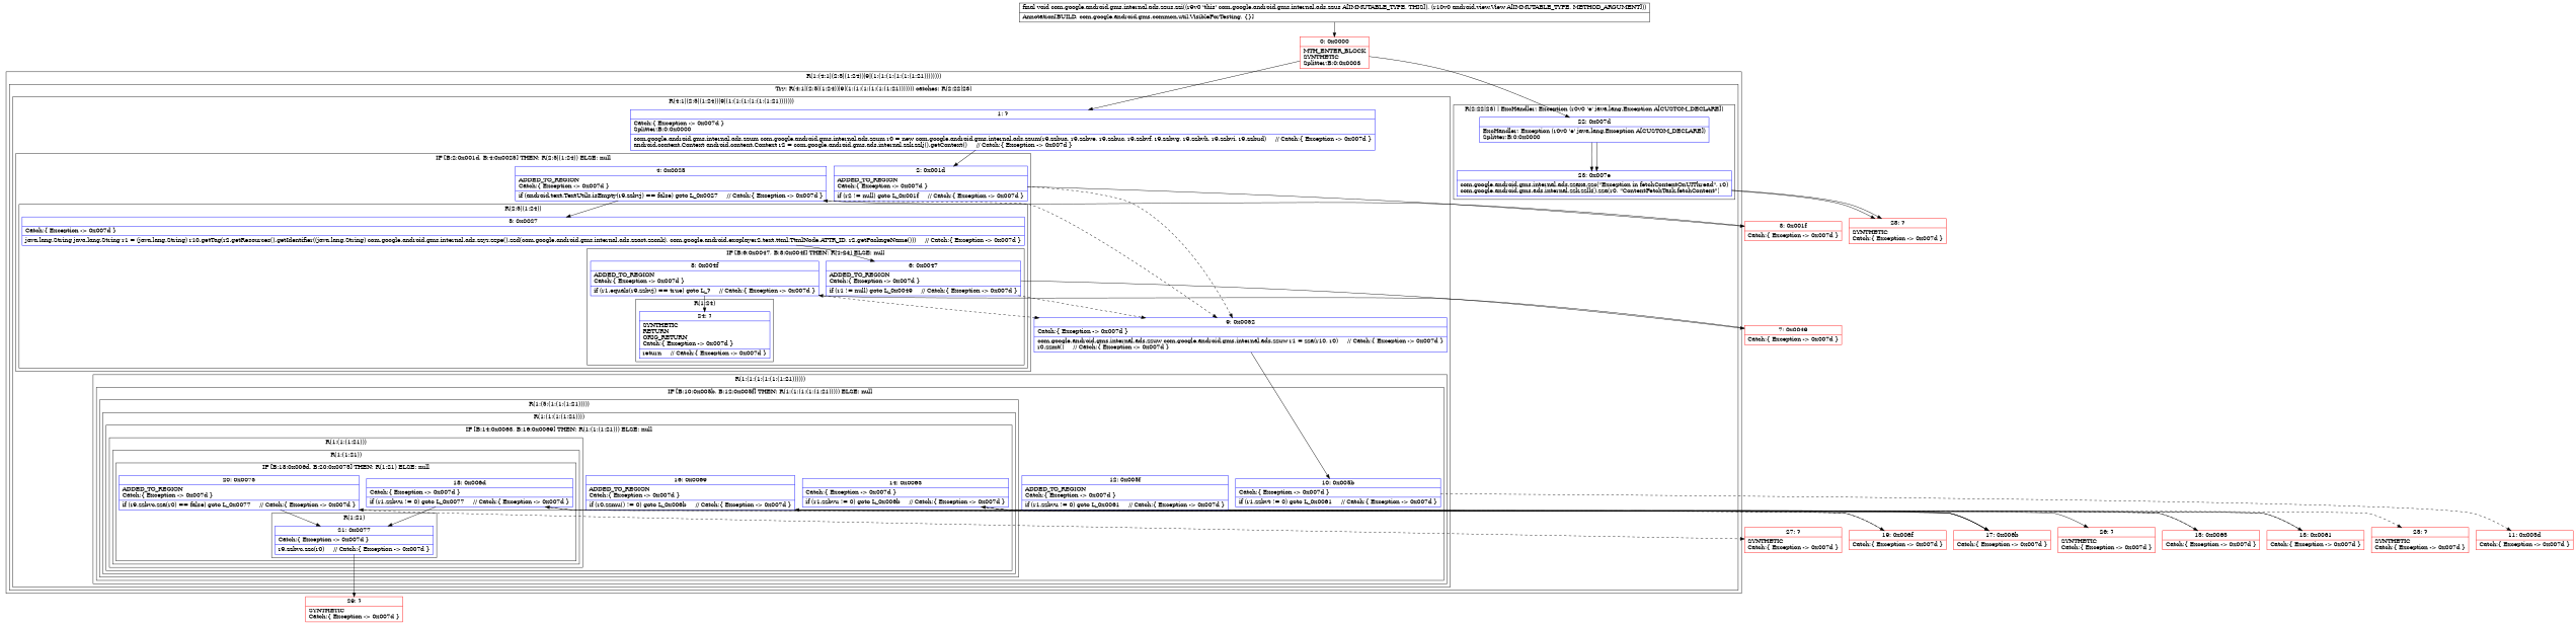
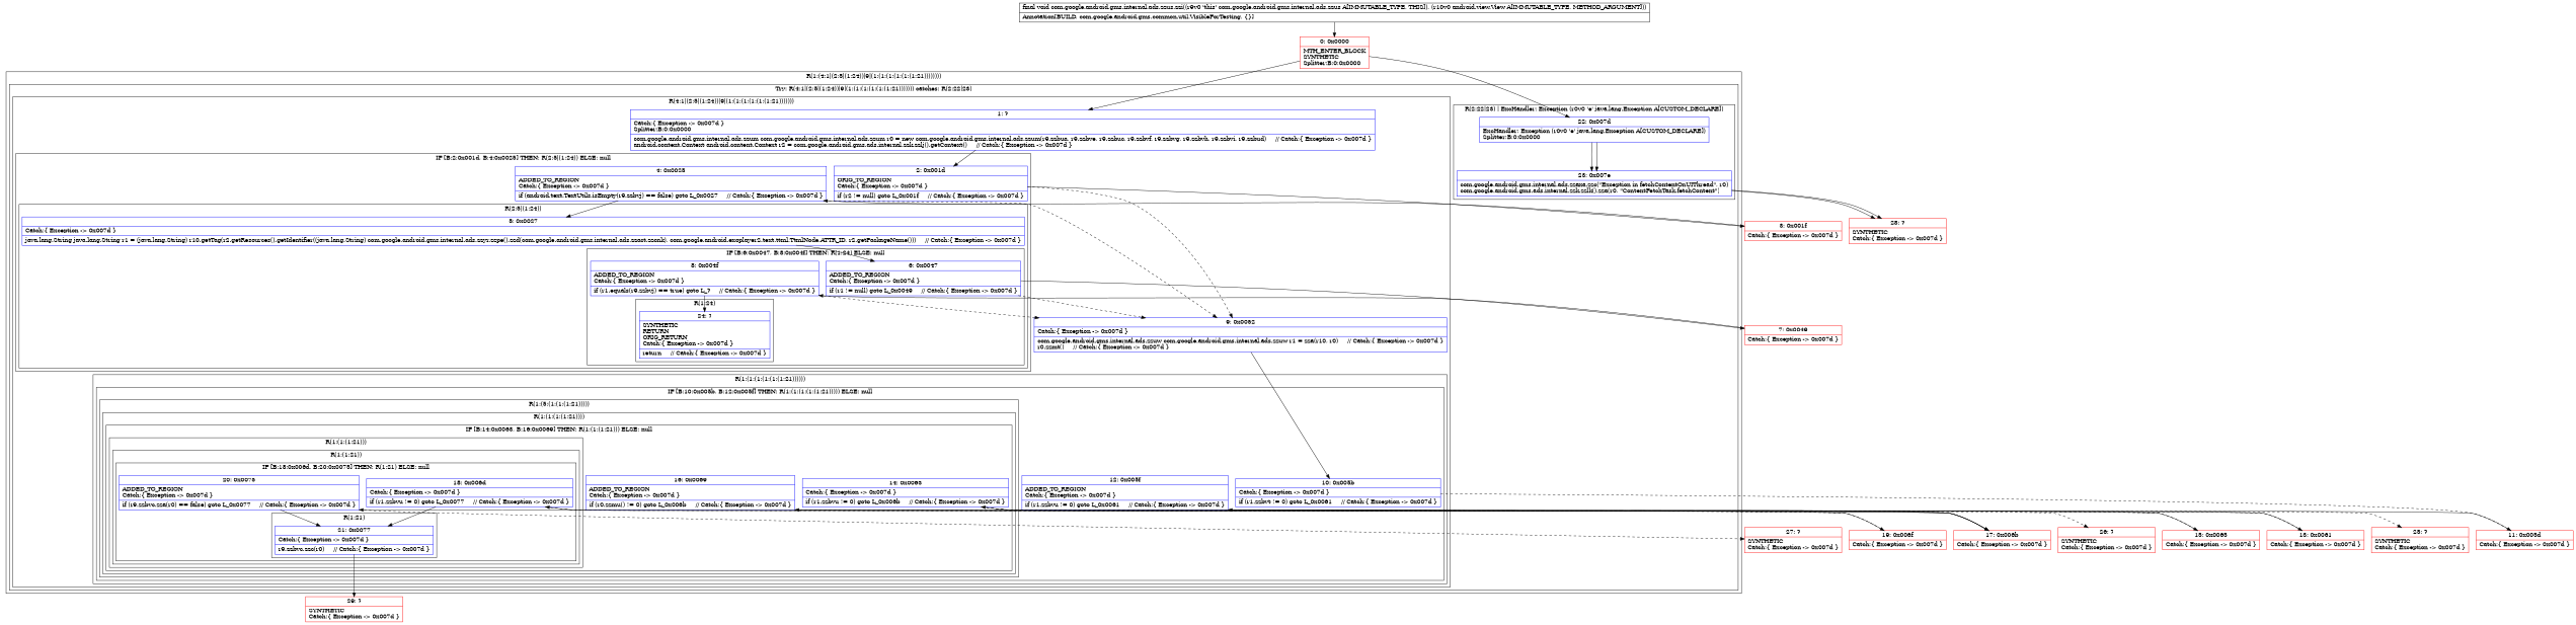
  digraph {
    node [color=blue shape=record]
    n1 [label="{24\:\ ?|SYNTHETIC\lRETURN\lORIG_RETURN\lCatch:\{ Exception \-\> 0x007d \}\l|return     \/\/ Catch:\{ Exception \-\> 0x007d \}\l}"]
    n2 [label="{6\:\ 0x0047|ADDED_TO_REGION\lCatch:\{ Exception \-\> 0x007d \}\l|if (r1 != null) goto L_0x0049     \/\/ Catch:\{ Exception \-\> 0x007d \}\l}"]
    n3 [label="{8\:\ 0x004f|ADDED_TO_REGION\lCatch:\{ Exception \-\> 0x007d \}\l|if (r1.equals(r9.zzbvj) == true) goto L_?     \/\/ Catch:\{ Exception \-\> 0x007d \}\l}"]
    n4 [label="{5\:\ 0x0027|Catch:\{ Exception \-\> 0x007d \}\l|java.lang.String java.lang.String r1 = (java.lang.String) r10.getTag(r2.getResources().getIdentifier((java.lang.String) com.google.android.gms.internal.ads.zzyr.zzpe().zzd(com.google.android.gms.internal.ads.zzact.zzcnk), com.google.android.exoplayer2.text.ttml.TtmlNode.ATTR_ID, r2.getPackageName()))     \/\/ Catch:\{ Exception \-\> 0x007d \}\l}"]
-   n5 [label="{2\:\ 0x001d|ADDED_TO_REGION\lCatch:\{ Exception \-\> 0x007d \}\l|if (r2 != null) goto L_0x001f     \/\/ Catch:\{ Exception \-\> 0x007d \}\l}"]
+   n5 [label="{2\:\ 0x001d|ORIG_TO_REGION\lCatch:\{ Exception \-\> 0x007d \}\l|if (r2 != null) goto L_0x001f     \/\/ Catch:\{ Exception \-\> 0x007d \}\l}"]
    n6 [label="{4\:\ 0x0025|ADDED_TO_REGION\lCatch:\{ Exception \-\> 0x007d \}\l|if (android.text.TextUtils.isEmpty(r9.zzbvj) == false) goto L_0x0027     \/\/ Catch:\{ Exception \-\> 0x007d \}\l}"]
    n7 [label="{21\:\ 0x0077|Catch:\{ Exception \-\> 0x007d \}\l|r9.zzbvc.zzc(r0)     \/\/ Catch:\{ Exception \-\> 0x007d \}\l}"]
    n8 [label="{18\:\ 0x006d|Catch:\{ Exception \-\> 0x007d \}\l|if (r1.zzbvu != 0) goto L_0x0077     \/\/ Catch:\{ Exception \-\> 0x007d \}\l}"]
    n9 [label="{20\:\ 0x0075|ADDED_TO_REGION\lCatch:\{ Exception \-\> 0x007d \}\l|if (r9.zzbvc.zza(r0) == false) goto L_0x0077     \/\/ Catch:\{ Exception \-\> 0x007d \}\l}"]
    n10 [label="{14\:\ 0x0063|Catch:\{ Exception \-\> 0x007d \}\l|if (r1.zzbvu != 0) goto L_0x006b     \/\/ Catch:\{ Exception \-\> 0x007d \}\l}"]
    n11 [label="{16\:\ 0x0069|ADDED_TO_REGION\lCatch:\{ Exception \-\> 0x007d \}\l|if (r0.zzmu() != 0) goto L_0x006b     \/\/ Catch:\{ Exception \-\> 0x007d \}\l}"]
    n12 [label="{10\:\ 0x005b|Catch:\{ Exception \-\> 0x007d \}\l|if (r1.zzbvt != 0) goto L_0x0061     \/\/ Catch:\{ Exception \-\> 0x007d \}\l}"]
    n13 [label="{12\:\ 0x005f|ADDED_TO_REGION\lCatch:\{ Exception \-\> 0x007d \}\l|if (r1.zzbvu != 0) goto L_0x0061     \/\/ Catch:\{ Exception \-\> 0x007d \}\l}"]
    n14 [label="{1\:\ ?|Catch:\{ Exception \-\> 0x007d \}\lSplitter:B:0:0x0000\l|com.google.android.gms.internal.ads.zzum com.google.android.gms.internal.ads.zzum r0 = new com.google.android.gms.internal.ads.zzum(r9.zzbua, r9.zzbve, r9.zzbuc, r9.zzbvf, r9.zzbvg, r9.zzbvh, r9.zzbvi, r9.zzbud)     \/\/ Catch:\{ Exception \-\> 0x007d \}\landroid.content.Context android.content.Context r2 = com.google.android.gms.ads.internal.zzk.zzlj().getContext()     \/\/ Catch:\{ Exception \-\> 0x007d \}\l}"]
    n15 [label="{9\:\ 0x0052|Catch:\{ Exception \-\> 0x007d \}\l|com.google.android.gms.internal.ads.zzuw com.google.android.gms.internal.ads.zzuw r1 = zza(r10, r0)     \/\/ Catch:\{ Exception \-\> 0x007d \}\lr0.zzmt()     \/\/ Catch:\{ Exception \-\> 0x007d \}\l}"]
    n16 [label="{22\:\ 0x007d|ExcHandler: Exception (r0v0 'e' java.lang.Exception A[CUSTOM_DECLARE])\lSplitter:B:0:0x0000\l}"]
    n17 [label="{23\:\ 0x007e|com.google.android.gms.internal.ads.zzaxa.zzc(\"Exception in fetchContentOnUIThread\", r0)\lcom.google.android.gms.ads.internal.zzk.zzlk().zza(r0, \"ContentFetchTask.fetchContent\")\l}"]
    n18 [color=red label="{7\:\ 0x0049|Catch:\{ Exception \-\> 0x007d \}\l}"]
    n19 [color=red label="{3\:\ 0x001f|Catch:\{ Exception \-\> 0x007d \}\l}"]
    n20 [color=red label="{29\:\ ?|SYNTHETIC\lCatch:\{ Exception \-\> 0x007d \}\l}"]
    n21 [color=red label="{19\:\ 0x006f|Catch:\{ Exception \-\> 0x007d \}\l}"]
    n22 [color=red label="{27\:\ ?|SYNTHETIC\lCatch:\{ Exception \-\> 0x007d \}\l}"]
    n23 [color=red label="{15\:\ 0x0065|Catch:\{ Exception \-\> 0x007d \}\l}"]
    n24 [color=red label="{17\:\ 0x006b|Catch:\{ Exception \-\> 0x007d \}\l}"]
    n25 [color=red label="{26\:\ ?|SYNTHETIC\lCatch:\{ Exception \-\> 0x007d \}\l}"]
    n26 [color=red label="{11\:\ 0x005d|Catch:\{ Exception \-\> 0x007d \}\l}"]
    n27 [color=red label="{13\:\ 0x0061|Catch:\{ Exception \-\> 0x007d \}\l}"]
    n28 [color=red label="{25\:\ ?|SYNTHETIC\lCatch:\{ Exception \-\> 0x007d \}\l}"]
    n29 [color=red label="{28\:\ ?|SYNTHETIC\lCatch:\{ Exception \-\> 0x007d \}\l}"]
-   n30 [color=red label="{0\:\ 0x0000|MTH_ENTER_BLOCK\lSYNTHETIC\lSplitter:B:0:0x0003\l}"]
+   n30 [color=red label="{0\:\ 0x0000|MTH_ENTER_BLOCK\lSYNTHETIC\lSplitter:B:0:0x0000\l}"]
    n31 [label="{final void com.google.android.gms.internal.ads.zzus.zzi((r9v0 'this' com.google.android.gms.internal.ads.zzus A[IMMUTABLE_TYPE, THIS]), (r10v0 android.view.View A[IMMUTABLE_TYPE, METHOD_ARGUMENT]))  | Annotation[BUILD, com.google.android.gms.common.util.VisibleForTesting, \{\}]\l}" color=""]
    subgraph cluster_1 {
      label="R(1:(4:1|(2:5|(1:24))|9|(1:(1:(1:(1:(1:(1:21))))))))"
      subgraph cluster_2 {
        label="Try: R(4:1|(2:5|(1:24))|9|(1:(1:(1:(1:(1:(1:21))))))) catches: R(2:22|23)"
        subgraph cluster_3 {
          label="R(4:1|(2:5|(1:24))|9|(1:(1:(1:(1:(1:(1:21)))))))"
          n14
          n15
          subgraph cluster_4 {
            label="IF [B:2:0x001d, B:4:0x0025] THEN: R(2:5|(1:24)) ELSE: null"
            n5
            n6
            subgraph cluster_5 {
              label="R(2:5|(1:24))"
              n4
              subgraph cluster_6 {
                label="IF [B:6:0x0047, B:8:0x004f] THEN: R(1:24) ELSE: null"
                n2
                n3
                subgraph cluster_7 {
                  label="R(1:24)"
                  n1
                }
              }
            }
          }
          subgraph cluster_8 {
            label="R(1:(1:(1:(1:(1:(1:21))))))"
            subgraph cluster_9 {
              label="IF [B:10:0x005b, B:12:0x005f] THEN: R(1:(1:(1:(1:(1:21))))) ELSE: null"
              n12
              n13
              subgraph cluster_10 {
                label="R(1:(5:(1:(1:(1:21)))))"
                subgraph cluster_11 {
                  label="R(1:(1:(1:(1:21))))"
                  subgraph cluster_12 {
                    label="IF [B:14:0x0063, B:16:0x0069] THEN: R(1:(1:(1:21))) ELSE: null"
                    n10
                    n11
                    subgraph cluster_13 {
                      label="R(1:(1:(1:21)))"
                      subgraph cluster_14 {
                        label="R(1:(1:21))"
                        subgraph cluster_15 {
                          label="IF [B:18:0x006d, B:20:0x0075] THEN: R(1:21) ELSE: null"
                          n8
                          n9
                          subgraph cluster_16 {
                            label="R(1:21)"
                            n7
                          }
                        }
                      }
                    }
                  }
                }
              }
            }
          }
        }
        subgraph cluster_17 {
          label="R(2:22|23) | ExcHandler: Exception (r0v0 'e' java.lang.Exception A[CUSTOM_DECLARE])\l"
          n16
          n17
        }
      }
    }
    subgraph cluster_18 {
      label="R(2:22|23) | ExcHandler: Exception (r0v0 'e' java.lang.Exception A[CUSTOM_DECLARE])\l"
    }
    n2 -> n15 [style=dashed]
    n2 -> n18
    n3 -> n1
    n3 -> n15 [style=dashed]
    n4 -> n2
    n5 -> n15 [style=dashed]
    n5 -> n19
    n6 -> n4
    n6 -> n15 [style=dashed]
    n7 -> n20
    n8 -> n7
    n8 -> n21 [style=dashed]
    n9 -> n7
    n9 -> n22 [style=dashed]
    n10 -> n23 [style=dashed]
    n10 -> n24
    n11 -> n24
-   n11 -> n25 [style=solid]
+   n11 -> n25 [style=dashed]
    n12 -> n26 [style=dashed]
    n13 -> n27
    n13 -> n28 [style=dashed]
    n14 -> n5
    n15 -> n12
    n16 -> n17
    n16 -> n17
    n17 -> n29
    n17 -> n29
    n18 -> n3
    n19 -> n6
    n21 -> n9
    n23 -> n11
    n24 -> n8
+   n26 -> n13
    n27 -> n10 [style=dashed]
    n30 -> n14
    n30 -> n16
    n31 -> n30
  }
